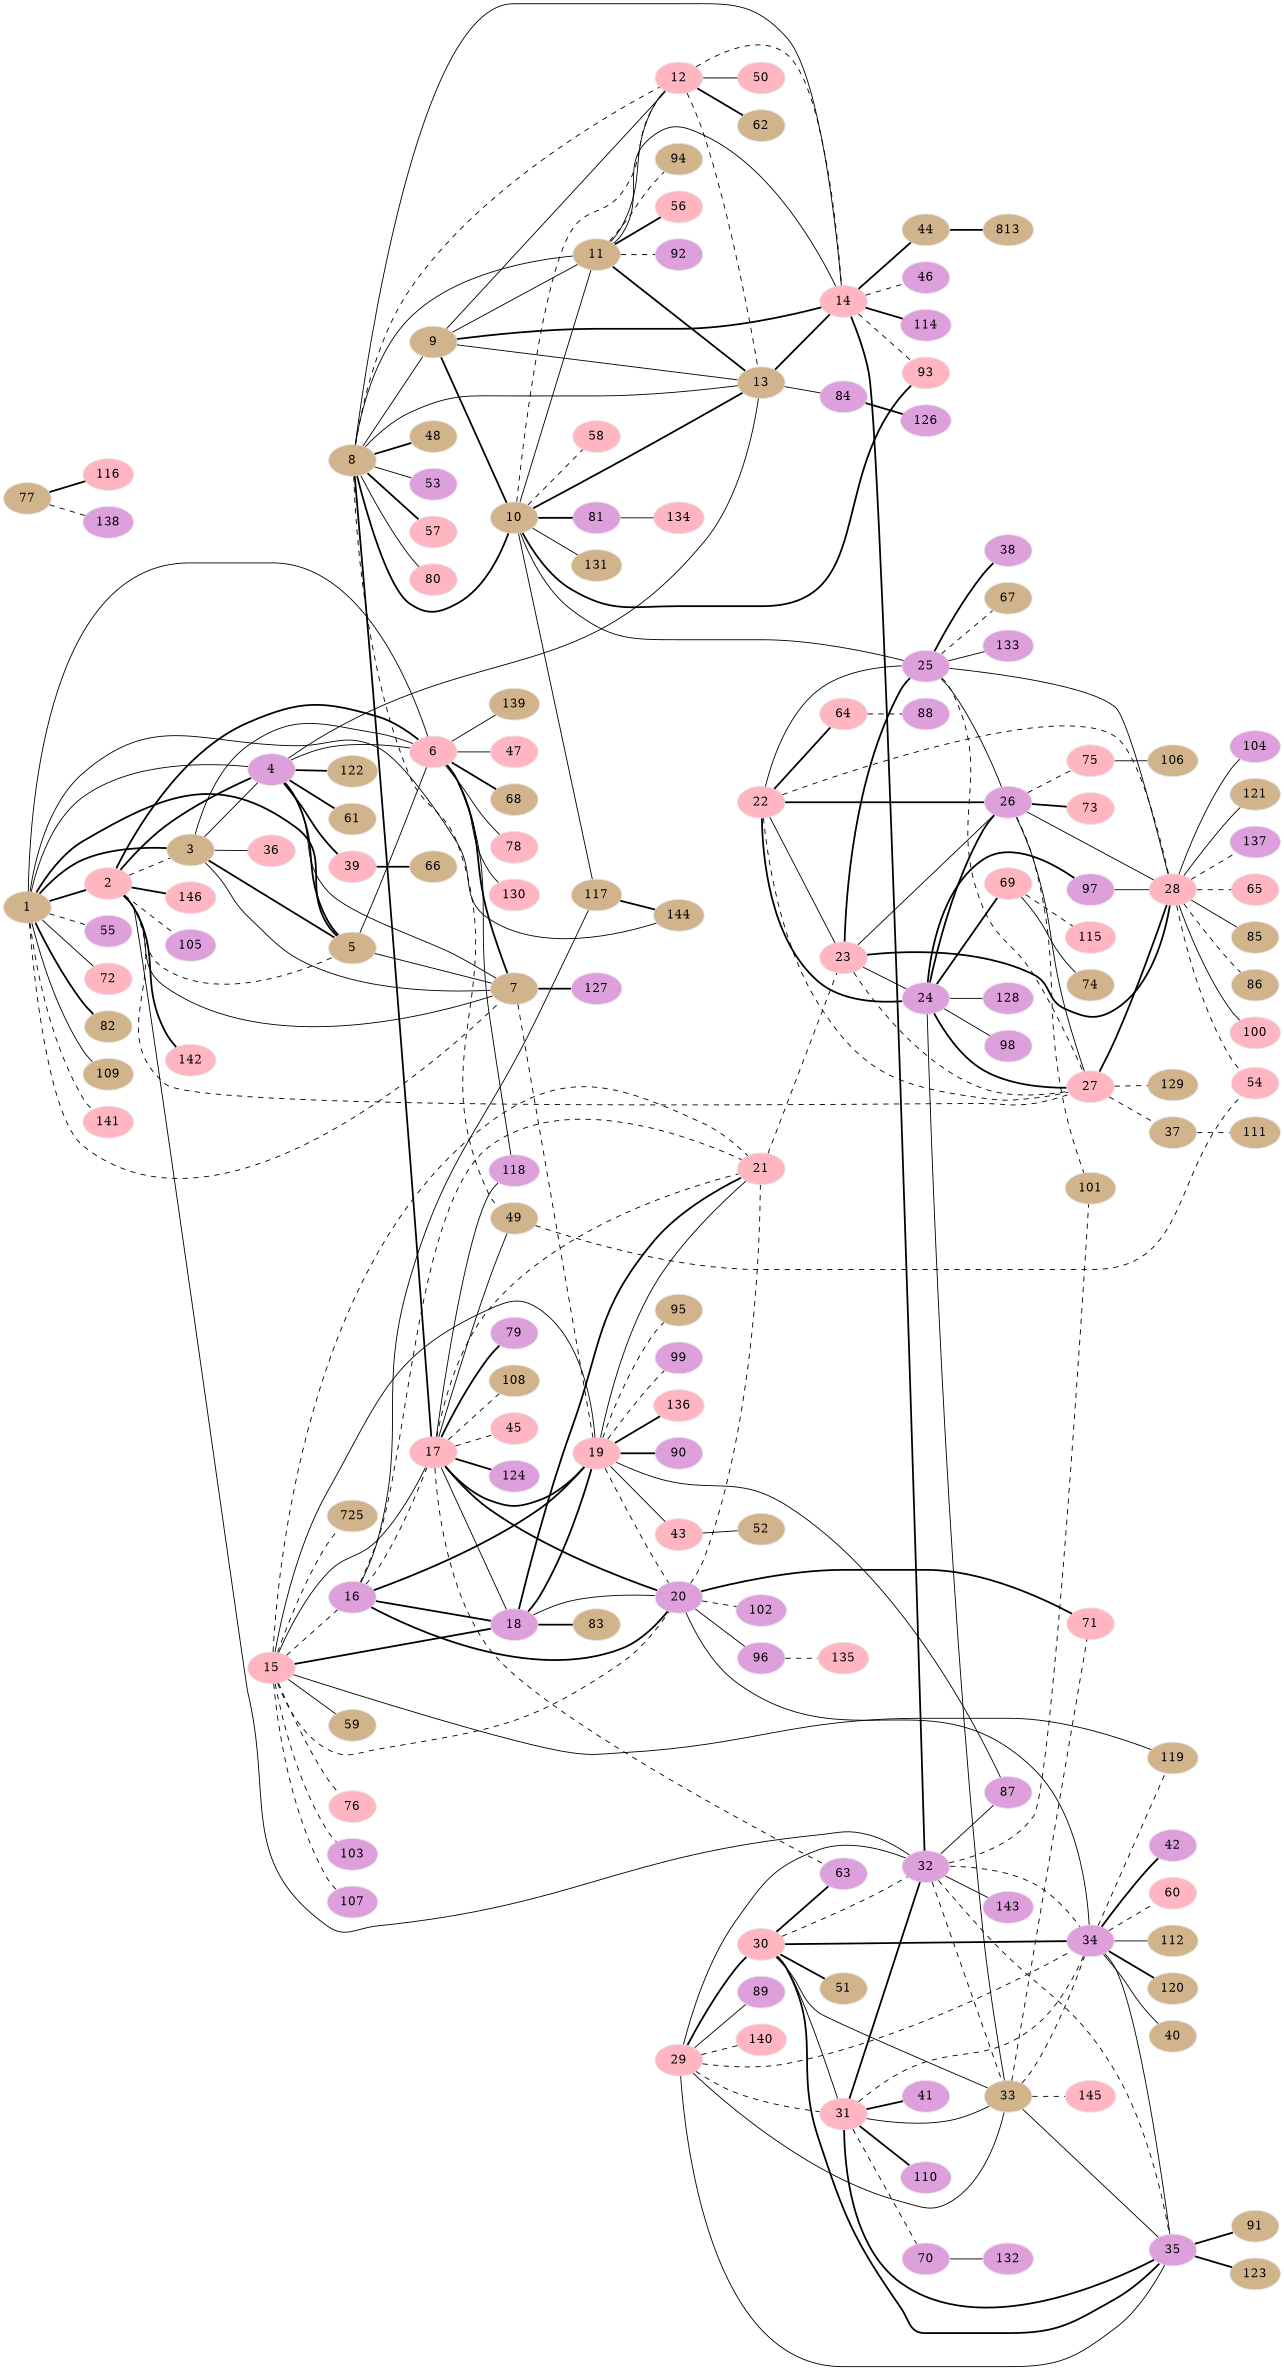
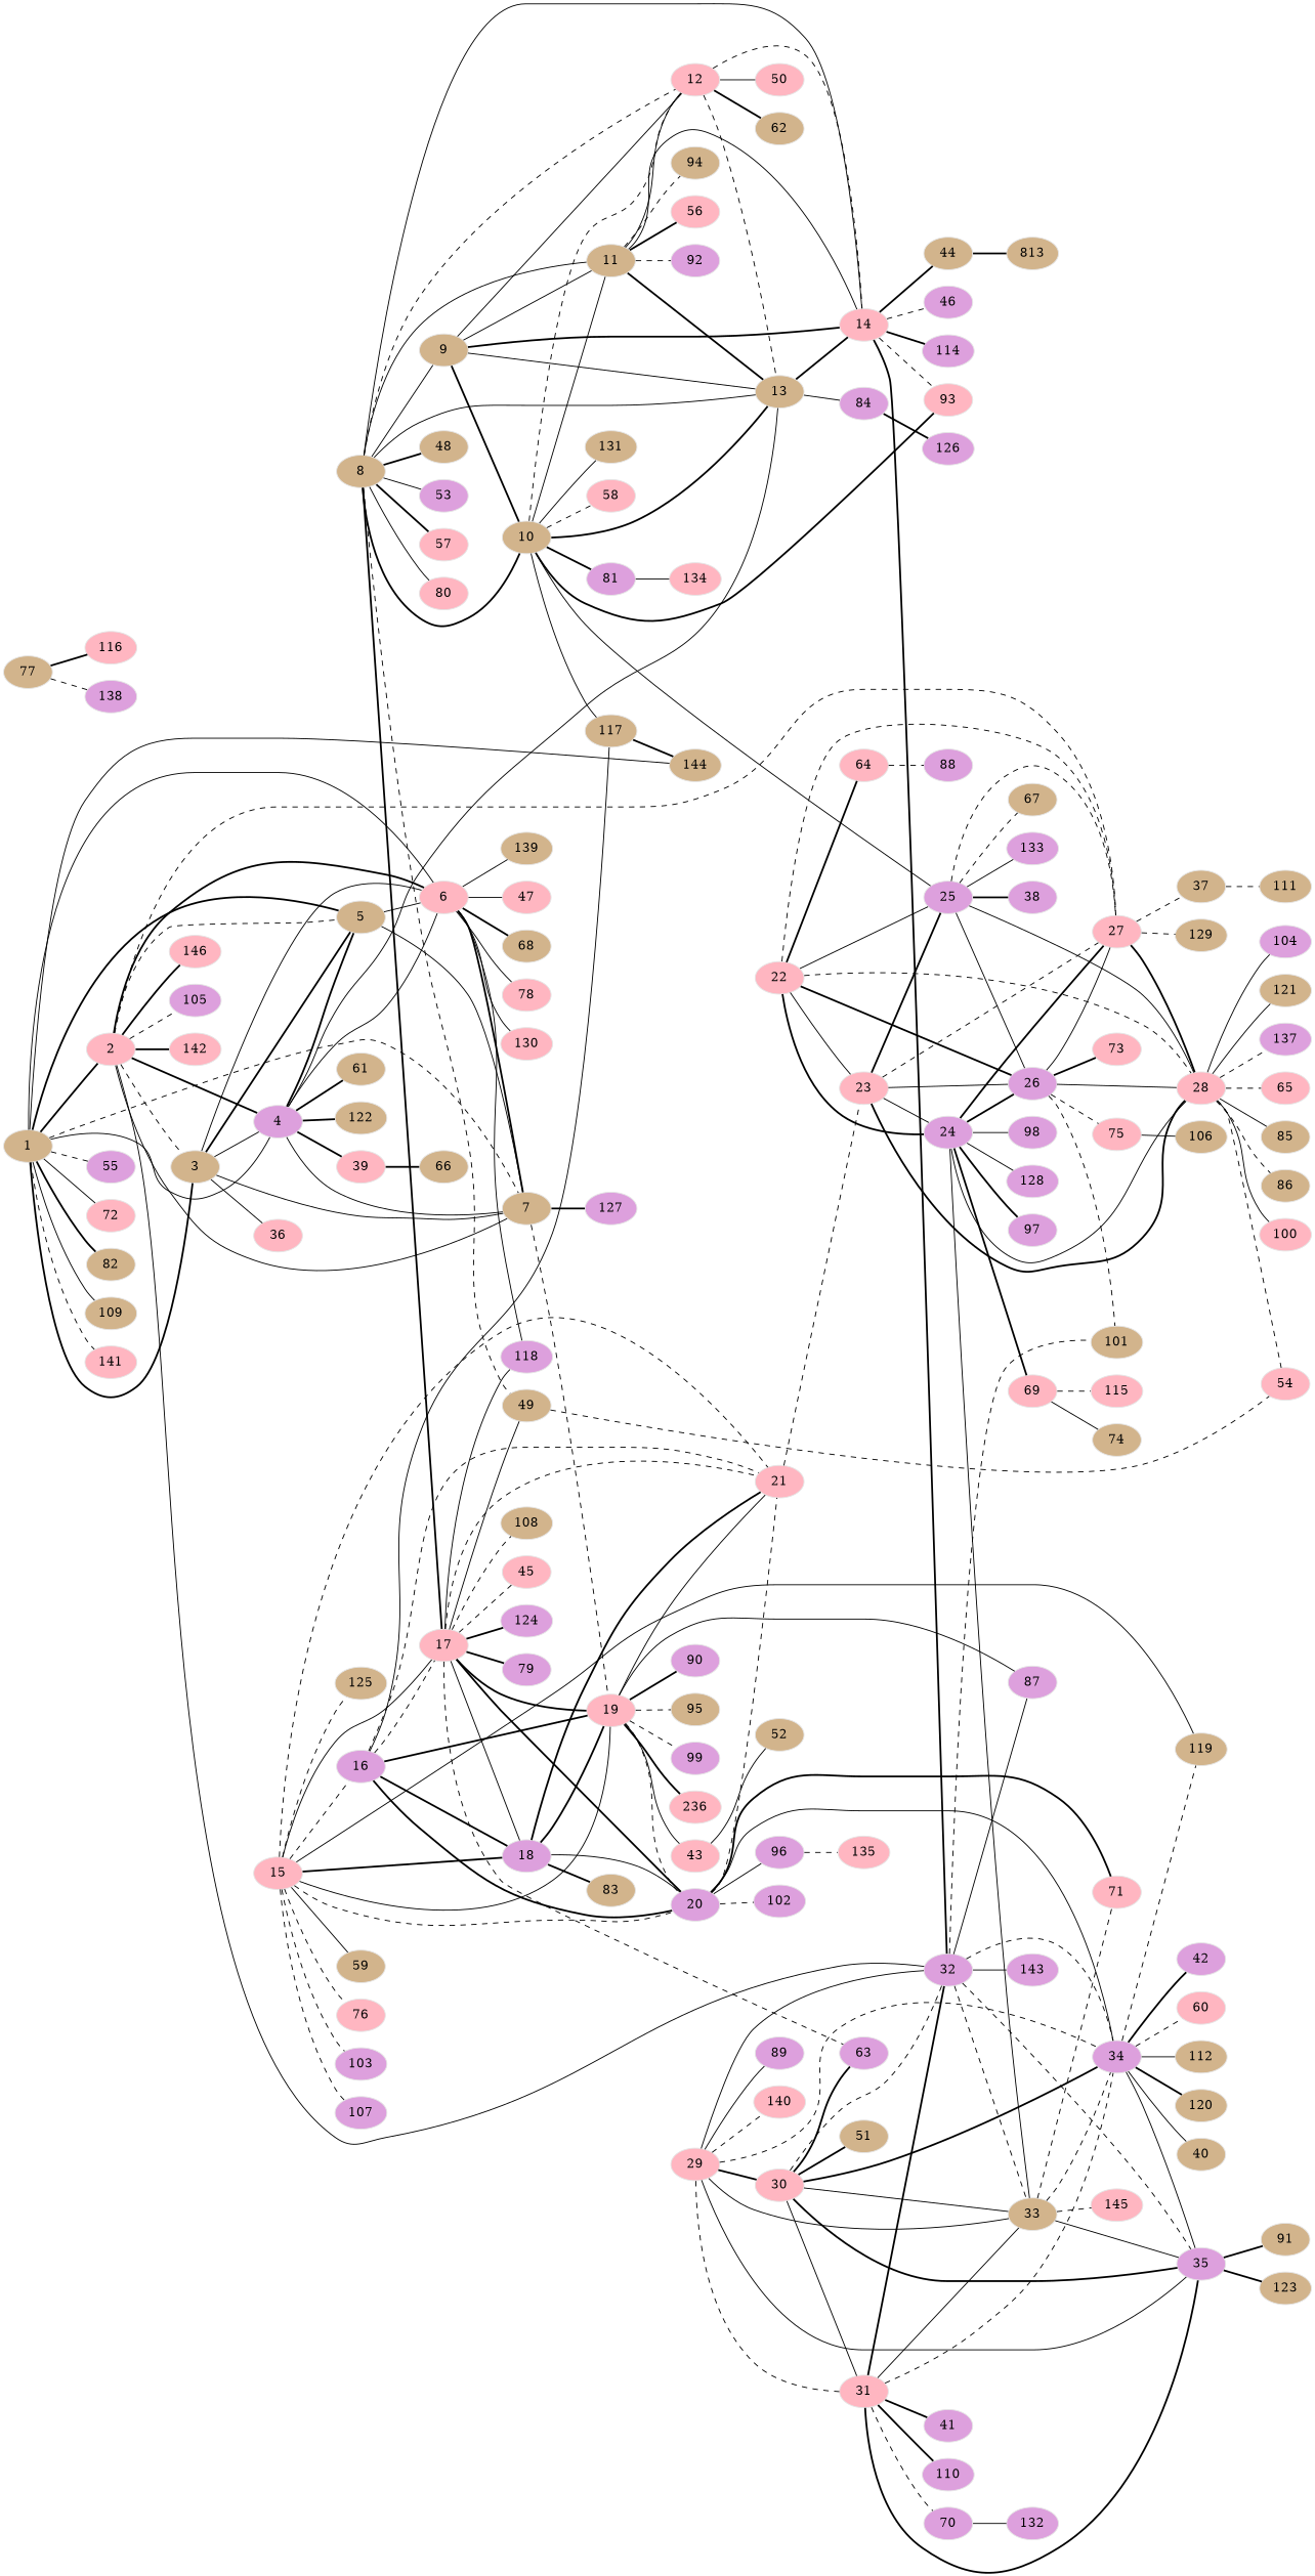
  graph {
    rankdir=LR
    node [color=gray90 fillcolor=tan style=filled]
    edge [style=solid]
    2 [fillcolor=lightpink]
    1
    3
    4 [fillcolor=plum]
    5
    6 [fillcolor=lightpink]
    7
    55 [fillcolor=plum]
    72 [fillcolor=lightpink]
    82
    109
    141 [fillcolor=lightpink]
    144
    27 [fillcolor=lightpink]
    32 [fillcolor=plum]
    105 [fillcolor=plum]
    142 [fillcolor=lightpink]
    146 [fillcolor=lightpink]
    36 [fillcolor=lightpink]
    13
    39 [fillcolor=lightpink]
    61
    122
    47 [fillcolor=lightpink]
    68
    78 [fillcolor=lightpink]
    118 [fillcolor=plum]
    130 [fillcolor=lightpink]
    139
    19 [fillcolor=lightpink]
    127 [fillcolor=plum]
    28 [fillcolor=lightpink]
    37
    129
    87 [fillcolor=plum]
    34 [fillcolor=plum]
    33
    101
    35 [fillcolor=plum]
    143 [fillcolor=plum]
    14 [fillcolor=lightpink]
    84 [fillcolor=plum]
    66
    20 [fillcolor=plum]
    21 [fillcolor=lightpink]
    43 [fillcolor=lightpink]
    90 [fillcolor=plum]
    95
    99 [fillcolor=plum]
-   136 [fillcolor=lightpink]
+   136 [fillcolor=lightpink label=236]
    8
    9
    10
    11
    12 [fillcolor=lightpink]
    17 [fillcolor=lightpink]
    48
    49
    53 [fillcolor=plum]
    57 [fillcolor=lightpink]
    80 [fillcolor=lightpink]
    25 [fillcolor=plum]
    58 [fillcolor=lightpink]
    81 [fillcolor=plum]
    117
    131
    93 [fillcolor=lightpink]
    56 [fillcolor=lightpink]
    92 [fillcolor=plum]
    94
    50 [fillcolor=lightpink]
    62
    44
    46 [fillcolor=plum]
    114 [fillcolor=plum]
    18 [fillcolor=plum]
    45 [fillcolor=lightpink]
    63 [fillcolor=plum]
    79 [fillcolor=plum]
    108
    124 [fillcolor=plum]
    54 [fillcolor=lightpink]
    26 [fillcolor=plum]
    38 [fillcolor=plum]
    67
    133 [fillcolor=plum]
    134 [fillcolor=lightpink]
    126 [fillcolor=plum]
    n89 [label=813]
    15 [fillcolor=lightpink]
    16 [fillcolor=plum]
    59
    76 [fillcolor=lightpink]
    103 [fillcolor=plum]
    107 [fillcolor=plum]
    119
-   125 [label=725]
+   125
    83
    71 [fillcolor=lightpink]
    96 [fillcolor=plum]
    102 [fillcolor=plum]
    23 [fillcolor=lightpink]
    52
    40
    42 [fillcolor=plum]
    60 [fillcolor=lightpink]
    112
    120
    135 [fillcolor=lightpink]
    24 [fillcolor=plum]
    22 [fillcolor=lightpink]
    64 [fillcolor=lightpink]
    69 [fillcolor=lightpink]
    97 [fillcolor=plum]
    98 [fillcolor=plum]
    128 [fillcolor=plum]
    73 [fillcolor=lightpink]
    75 [fillcolor=lightpink]
    65 [fillcolor=lightpink]
    85
    86
    100 [fillcolor=lightpink]
    104 [fillcolor=plum]
    121
    137 [fillcolor=plum]
    88 [fillcolor=plum]
    145 [fillcolor=lightpink]
    74
    115 [fillcolor=lightpink]
    106
    111
    29 [fillcolor=lightpink]
    30 [fillcolor=lightpink]
    31 [fillcolor=lightpink]
    89 [fillcolor=plum]
    140 [fillcolor=lightpink]
    51
    41 [fillcolor=plum]
    70 [fillcolor=plum]
    110 [fillcolor=plum]
    91
    123
    132 [fillcolor=plum]
    116 [fillcolor=lightpink]
    77
    138 [fillcolor=plum]
    2 -- 3 [style=dashed]
    2 -- 4 [style=bold]
    2 -- 5 [style=dashed]
    2 -- 6 [style=bold]
    2 -- 7
    2 -- 27 [style=dashed]
    2 -- 32
    2 -- 105 [style=dashed]
    2 -- 142 [style=bold]
    2 -- 146 [style=bold]
    1 -- 2 [style=bold]
    1 -- 3 [style=bold]
    1 -- 4
    1 -- 5 [style=bold]
    1 -- 6
    1 -- 7 [style=dashed]
    1 -- 55 [style=dashed]
    1 -- 72
    1 -- 82 [style=bold]
    1 -- 109
    1 -- 141 [style=dashed]
    1 -- 144
    3 -- 4
    3 -- 5 [style=bold]
    3 -- 6
    3 -- 7
    3 -- 36
    4 -- 5 [style=bold]
    4 -- 6
    4 -- 7
    4 -- 13
    4 -- 39 [style=bold]
    4 -- 61 [style=bold]
    4 -- 122 [style=bold]
    5 -- 6
    5 -- 7
    6 -- 7 [style=bold]
    6 -- 47
    6 -- 68 [style=bold]
    6 -- 78
    6 -- 118
    6 -- 130
    6 -- 139
    7 -- 19 [style=dashed]
    7 -- 127 [style=bold]
    27 -- 28 [style=bold]
    27 -- 37 [style=dashed]
    27 -- 129 [style=dashed]
    32 -- 87
    32 -- 34 [style=dashed]
    32 -- 33 [style=dashed]
    32 -- 101 [style=dashed]
    32 -- 35 [style=dashed]
    32 -- 143
    13 -- 14 [style=bold]
    13 -- 84
    39 -- 66 [style=bold]
    19 -- 87
    19 -- 20 [style=dashed]
    19 -- 21
    19 -- 43
    19 -- 90 [style=bold]
    19 -- 95 [style=dashed]
    19 -- 99 [style=dashed]
    19 -- 136 [style=bold]
    28 -- 54 [style=dashed]
    28 -- 65 [style=dashed]
    28 -- 85
    28 -- 86 [style=dashed]
    28 -- 100
    28 -- 104
    28 -- 121
    28 -- 137 [style=dashed]
    37 -- 111 [style=dashed]
    34 -- 35
    34 -- 119 [style=dashed]
    34 -- 40
    34 -- 42 [style=bold]
    34 -- 60 [style=dashed]
    34 -- 112
    34 -- 120 [style=bold]
    33 -- 34 [style=dashed]
    33 -- 35
    33 -- 71 [style=dashed]
    33 -- 145 [style=dashed]
    35 -- 91 [style=bold]
    35 -- 123 [style=bold]
    14 -- 32 [style=bold]
    14 -- 93 [style=dashed]
    14 -- 44 [style=bold]
    14 -- 46 [style=dashed]
    14 -- 114 [style=bold]
    84 -- 126 [style=bold]
    20 -- 34
    20 -- 21 [style=dashed]
    20 -- 71 [style=bold]
    20 -- 96
    20 -- 102 [style=dashed]
    21 -- 23 [style=dashed]
    43 -- 52
    8 -- 13
    8 -- 14
    8 -- 9
    8 -- 10 [style=bold]
    8 -- 11
    8 -- 12 [style=dashed]
    8 -- 17 [style=bold]
    8 -- 48 [style=bold]
    8 -- 49 [style=dashed]
    8 -- 53
    8 -- 57 [style=bold]
    8 -- 80
    9 -- 13
    9 -- 14 [style=bold]
    9 -- 10 [style=bold]
    9 -- 11
    9 -- 12
    10 -- 13 [style=bold]
    10 -- 11
    10 -- 12 [style=dashed]
    10 -- 25
    10 -- 58 [style=dashed]
    10 -- 81 [style=bold]
    10 -- 117
    10 -- 131
    10 -- 93 [style=bold]
    11 -- 13 [style=bold]
    11 -- 14
    11 -- 12
    11 -- 56 [style=bold]
    11 -- 92 [style=dashed]
    11 -- 94 [style=dashed]
    12 -- 13 [style=dashed]
    12 -- 14 [style=dashed]
    12 -- 50
    12 -- 62 [style=bold]
    17 -- 118
    17 -- 19 [style=bold]
    17 -- 20 [style=bold]
    17 -- 21 [style=dashed]
    17 -- 49
    17 -- 18
    17 -- 45 [style=dashed]
    17 -- 63 [style=dashed]
    17 -- 79 [style=bold]
    17 -- 108 [style=dashed]
    17 -- 124 [style=bold]
    49 -- 54 [style=dashed]
    25 -- 27 [style=dashed]
    25 -- 28
    25 -- 26
    25 -- 38 [style=bold]
    25 -- 67 [style=dashed]
    25 -- 133
    81 -- 134
    117 -- 144 [style=bold]
    44 -- n89 [style=bold]
    18 -- 19 [style=bold]
    18 -- 20
    18 -- 21 [style=bold]
    18 -- 83 [style=bold]
    26 -- 27
    26 -- 28
    26 -- 101 [style=dashed]
    26 -- 73 [style=bold]
    26 -- 75 [style=dashed]
    15 -- 19
    15 -- 20 [style=dashed]
    15 -- 21 [style=dashed]
    15 -- 17
    15 -- 18 [style=bold]
    15 -- 16 [style=dashed]
    15 -- 59
    15 -- 76 [style=dashed]
    15 -- 103 [style=dashed]
    15 -- 107 [style=dashed]
    15 -- 119
    15 -- 125 [style=dashed]
    16 -- 19 [style=bold]
    16 -- 20 [style=bold]
    16 -- 21 [style=dashed]
    16 -- 17 [style=dashed]
    16 -- 117
    16 -- 18 [style=bold]
    96 -- 135 [style=dashed]
    23 -- 27 [style=dashed]
    23 -- 28 [style=bold]
    23 -- 25 [style=bold]
    23 -- 26
    23 -- 24
    24 -- 27 [style=bold]
-   97 -- 28
+   24 -- 28
    24 -- 33
    24 -- 26 [style=bold]
    24 -- 69 [style=bold]
    24 -- 97 [style=bold]
    24 -- 98
    24 -- 128
    22 -- 27 [style=dashed]
    22 -- 28 [style=dashed]
    22 -- 25
    22 -- 26 [style=bold]
    22 -- 23
    22 -- 24 [style=bold]
    22 -- 64 [style=bold]
    64 -- 88 [style=dashed]
    69 -- 74
    69 -- 115 [style=dashed]
    75 -- 106
    29 -- 32
    29 -- 34 [style=dashed]
    29 -- 33
    29 -- 35
    29 -- 30 [style=bold]
    29 -- 31 [style=dashed]
    29 -- 89
    29 -- 140 [style=dashed]
    30 -- 32 [style=dashed]
    30 -- 34 [style=bold]
    30 -- 33
    30 -- 35 [style=bold]
    30 -- 63 [style=bold]
    30 -- 31
    30 -- 51 [style=bold]
    31 -- 32 [style=bold]
    31 -- 34 [style=dashed]
    31 -- 33
    31 -- 35 [style=bold]
    31 -- 41 [style=bold]
    31 -- 70 [style=dashed]
    31 -- 110 [style=bold]
    70 -- 132
    77 -- 116 [style=bold]
    77 -- 138 [style=dashed]
  }
